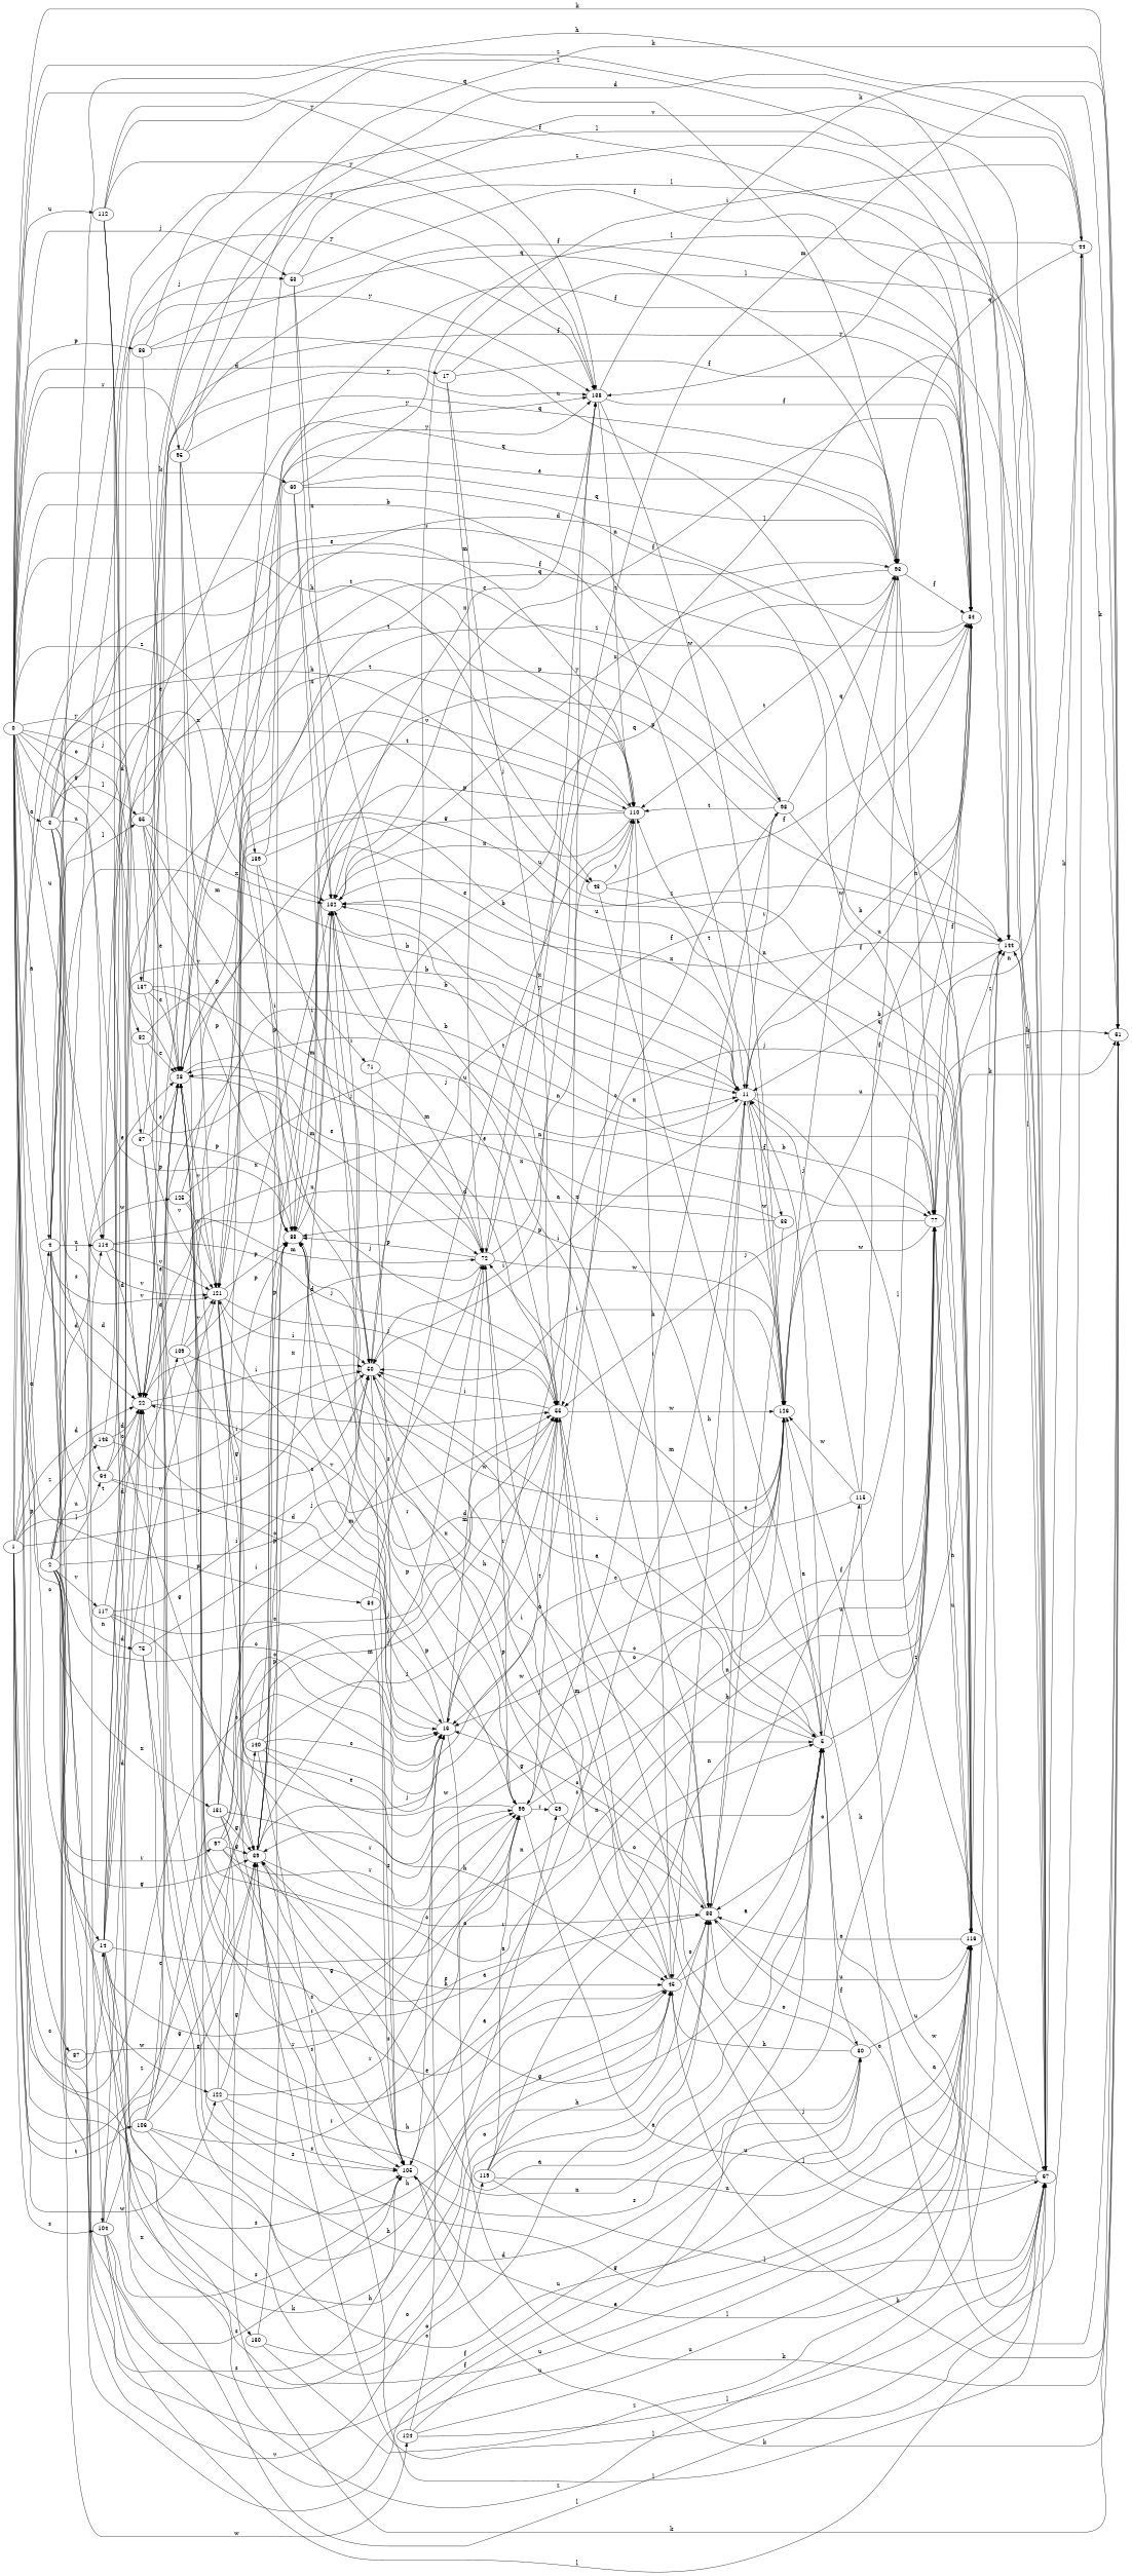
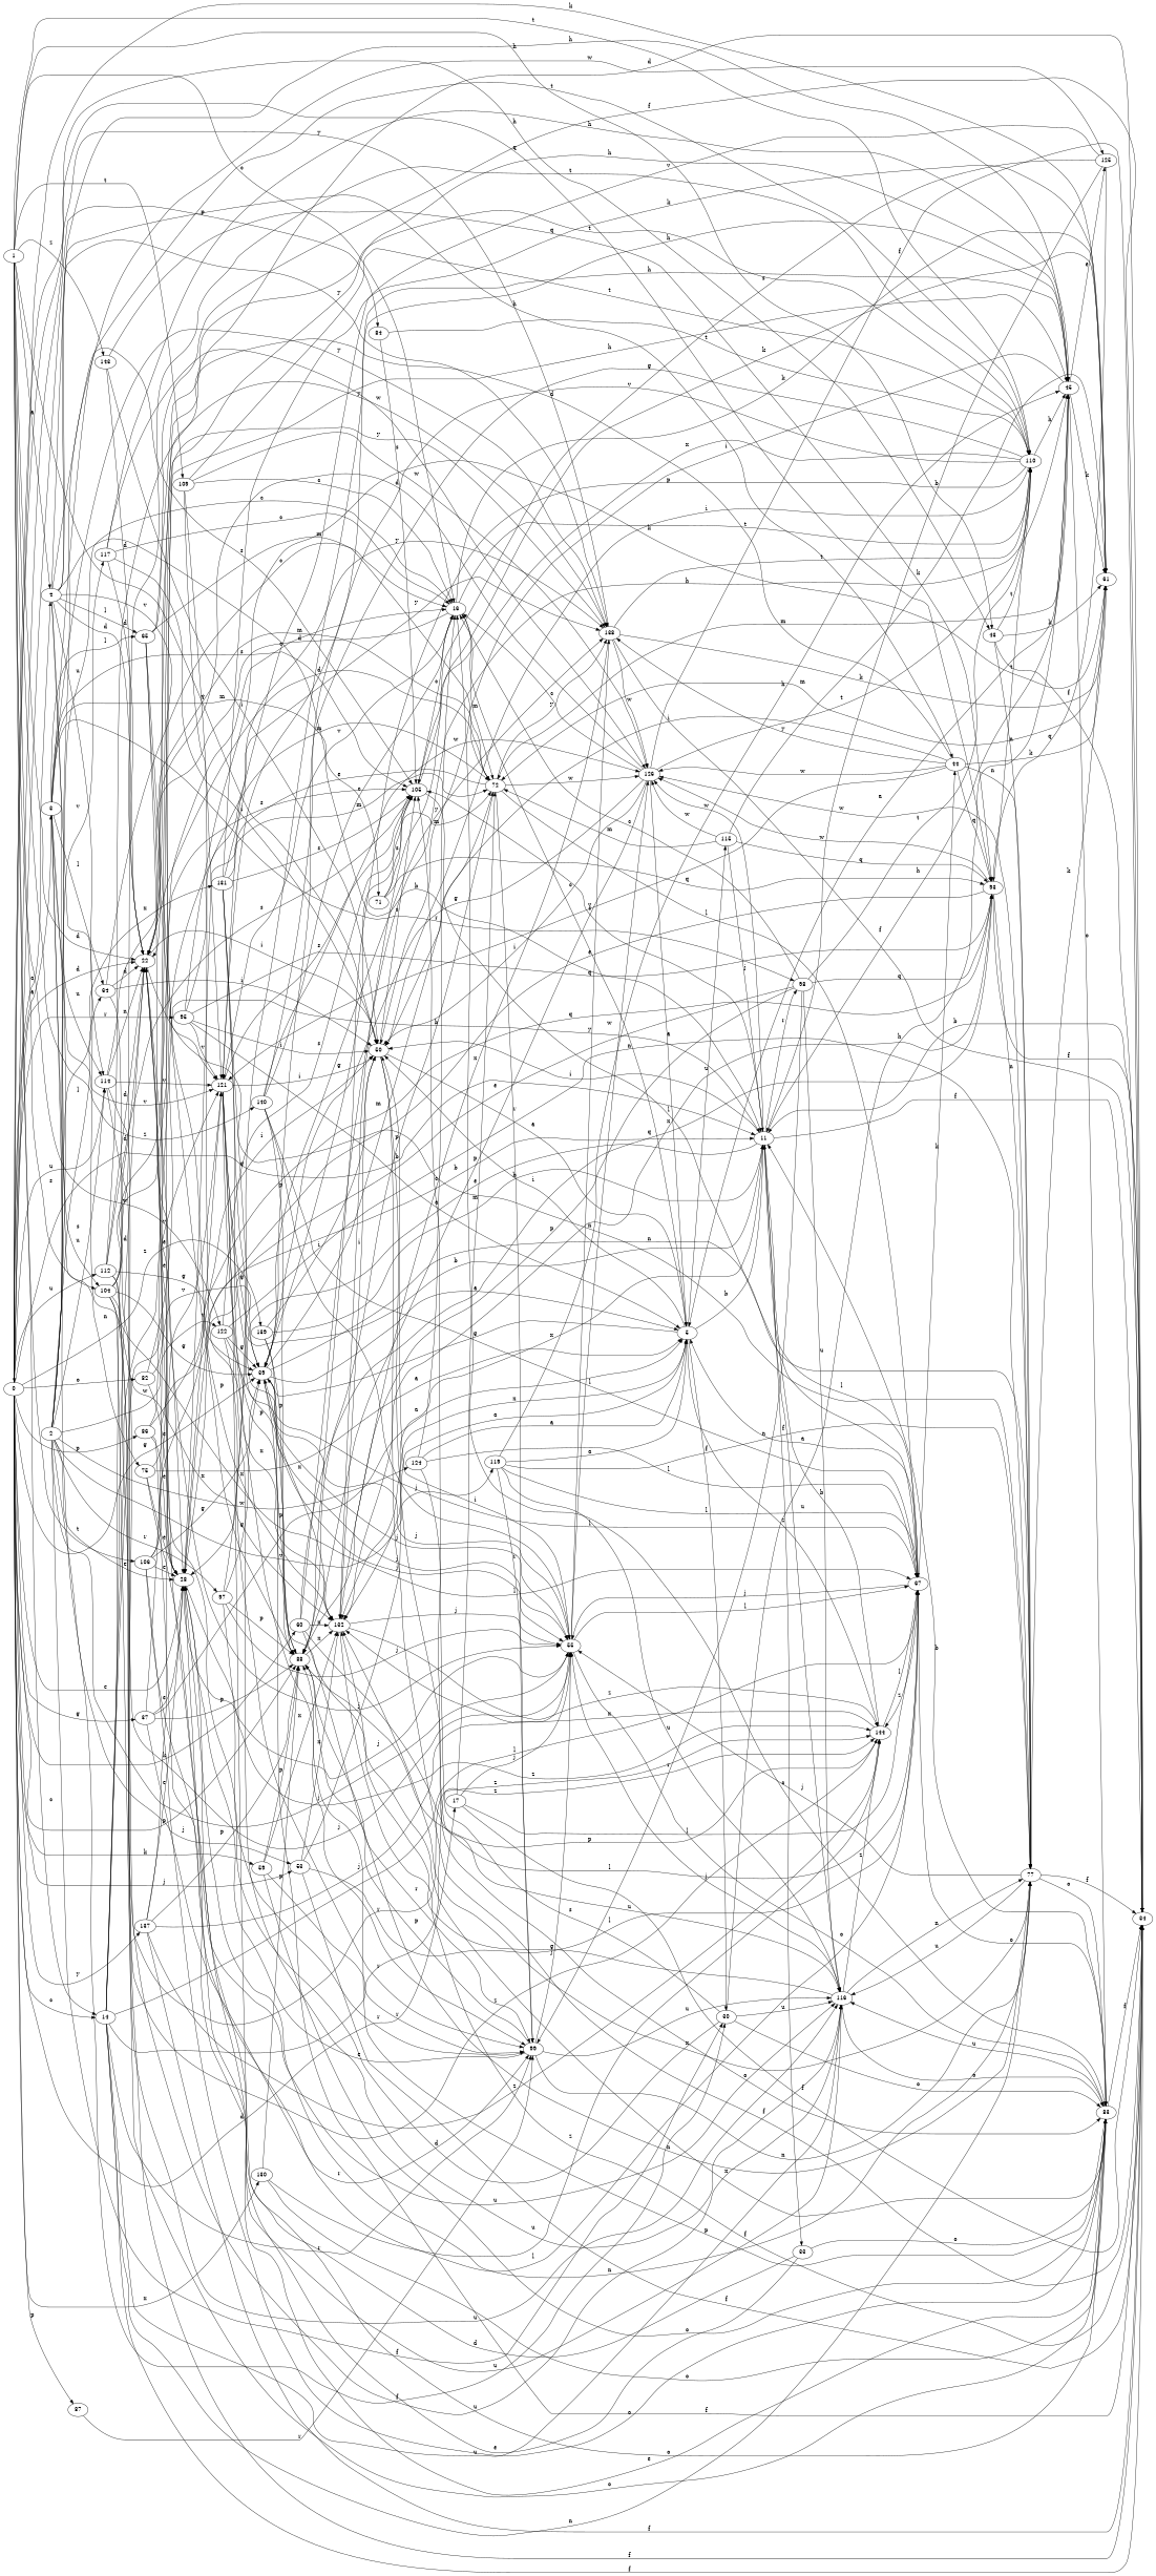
  strict digraph {
    rankdir=LR
    0
    3
    4
    11
    14
    17
    22
    28
    37
    39
    43
    53
    59
    60
    61
    82
    84
    86
    87
    88
    93
    95
    112
    114
    130
    137
    138
    139
    104
    110
    30
    64
    65
    71
    98
    105
    121
    44
    45
    75
    132
    50
    33
    34
    67
    116
    126
    144
    77
    99
    55
    72
    5
    83
    1
    16
    106
    109
    122
    140
    143
    2
    97
    117
    119
    124
    125
    131
    115
    0 -> 3 [label=a]
    0 -> 4 [label=a]
    0 -> 11 [label=b]
    0 -> 14 [label=c]
    0 -> 17 [label=d]
    0 -> 22 [label=d]
-   0 -> 28 [label=j]
+   0 -> 28 [label=e]
    0 -> 37 [label=g]
    0 -> 39 [label=g]
    0 -> 43 [label=h]
    0 -> 53 [label=j]
    0 -> 59 [label=k]
    0 -> 60 [label=k]
    0 -> 61 [label=k]
    0 -> 82 [label=o]
    0 -> 84 [label=p]
    0 -> 86 [label=p]
    0 -> 87 [label=p]
    0 -> 88 [label=p]
    0 -> 93 [label=q]
    0 -> 95 [label=r]
    0 -> 112 [label=u]
    0 -> 114 [label=u]
    0 -> 130 [label=x]
    0 -> 137 [label=y]
-   0 -> 138 [label=y]
+   138 -> 0 [label=y]
    0 -> 139 [label=z]
    3 -> 114 [label=u]
    3 -> 138 [label=y]
    3 -> 104 [label=s]
    3 -> 110 [label=t]
    3 -> 30 [label=f]
    3 -> 64 [label=l]
    3 -> 65 [label=l]
    3 -> 71 [label=m]
    3 -> 98 [label=r]
    3 -> 105 [label=s]
    3 -> 121 [label=v]
    4 -> 11 [label=b]
    4 -> 22 [label=d]
    4 -> 114 [label=u]
    4 -> 138 [label=y]
    4 -> 65 [label=l]
    4 -> 105 [label=s]
    4 -> 121 [label=v]
    4 -> 44 [label=h]
    4 -> 45 [label=h]
    4 -> 75 [label=n]
    4 -> 132 [label=x]
    11 -> 28 [label=e]
    11 -> 98 [label=r]
    11 -> 105 [label=s]
    11 -> 45 [label=h]
    11 -> 132 [label=x]
    11 -> 50 [label=i]
    11 -> 33 [label=f]
    11 -> 34 [label=f]
    11 -> 67 [label=l]
    11 -> 116 [label=u]
    11 -> 126 [label=w]
    14 -> 11 [label=b]
    14 -> 22 [label=d]
    14 -> 110 [label=t]
    14 -> 121 [label=v]
    14 -> 34 [label=f]
    14 -> 67 [label=l]
    14 -> 116 [label=u]
    14 -> 144 [label=z]
    14 -> 77 [label=n]
    14 -> 99 [label=r]
    17 -> 34 [label=f]
    17 -> 67 [label=l]
    17 -> 55 [label=j]
    17 -> 72 [label=m]
    22 -> 28 [label=e]
    22 -> 50 [label=i]
    22 -> 77 [label=n]
    22 -> 55 [label=j]
    28 -> 121 [label=v]
    28 -> 144 [label=z]
    28 -> 77 [label=n]
    28 -> 55 [label=j]
    37 -> 28 [label=e]
    37 -> 88 [label=p]
    37 -> 45 [label=h]
    37 -> 67 [label=l]
    37 -> 5 [label=a]
    39 -> 88 [label=p]
    39 -> 138 [label=y]
    39 -> 132 [label=x]
    39 -> 67 [label=l]
    39 -> 77 [label=n]
    39 -> 55 [label=j]
    39 -> 72 [label=m]
    39 -> 5 [label=a]
    43 -> 61 [label=k]
    43 -> 110 [label=t]
    43 -> 34 [label=f]
    43 -> 77 [label=n]
    53 -> 132 [label=x]
    53 -> 34 [label=f]
    53 -> 67 [label=l]
    53 -> 5 [label=a]
    59 -> 88 [label=p]
    59 -> 132 [label=x]
-   99 -> 59 [label=r]
+   59 -> 99 [label=r]
    59 -> 83 [label=o]
    60 -> 93 [label=q]
    60 -> 45 [label=h]
    60 -> 132 [label=x]
    60 -> 67 [label=l]
    60 -> 77 [label=n]
    61 -> 72 [label=m]
    82 -> 11 [label=b]
    82 -> 28 [label=e]
    82 -> 72 [label=m]
    84 -> 110 [label=t]
    84 -> 105 [label=s]
    86 -> 28 [label=e]
    86 -> 93 [label=q]
    86 -> 138 [label=y]
    86 -> 116 [label=u]
    87 -> 99 [label=r]
    88 -> 132 [label=x]
    88 -> 99 [label=r]
    93 -> 28 [label=e]
    93 -> 110 [label=t]
    93 -> 132 [label=x]
    93 -> 34 [label=f]
    93 -> 126 [label=w]
    93 -> 77 [label=n]
    95 -> 61 [label=k]
    95 -> 93 [label=q]
    95 -> 138 [label=y]
    95 -> 121 [label=v]
    95 -> 50 [label=i]
    95 -> 5 [label=a]
    112 -> 22 [label=d]
    112 -> 39 [label=g]
    112 -> 138 [label=y]
    112 -> 105 [label=s]
    112 -> 34 [label=f]
    112 -> 144 [label=z]
-   114 -> 22 [label=d]
+   114 -> 22 [label=n]
    114 -> 121 [label=v]
    114 -> 144 [label=z]
    114 -> 55 [label=j]
    114 -> 72 [label=m]
    130 -> 88 [label=p]
    130 -> 144 [label=z]
    130 -> 83 [label=o]
    137 -> 28 [label=e]
    137 -> 88 [label=p]
    137 -> 121 [label=v]
    137 -> 34 [label=f]
    137 -> 144 [label=z]
    137 -> 55 [label=j]
    138 -> 61 [label=k]
    138 -> 110 [label=t]
    138 -> 132 [label=x]
    138 -> 34 [label=f]
    138 -> 126 [label=w]
    139 -> 11 [label=b]
    139 -> 88 [label=p]
    139 -> 50 [label=i]
    139 -> 34 [label=f]
    104 -> 22 [label=d]
    104 -> 39 [label=g]
    104 -> 105 [label=s]
    104 -> 67 [label=l]
    104 -> 116 [label=u]
    104 -> 83 [label=o]
    104 -> 16 [label=c]
    110 -> 39 [label=g]
    110 -> 88 [label=p]
    110 -> 121 [label=v]
    110 -> 45 [label=h]
    110 -> 132 [label=x]
    110 -> 50 [label=i]
    30 -> 22 [label=d]
    30 -> 105 [label=s]
    30 -> 45 [label=h]
    30 -> 116 [label=u]
    30 -> 83 [label=o]
-   64 -> 22 [label=c]
+   64 -> 22 [label=d]
    64 -> 50 [label=i]
    64 -> 116 [label=u]
    64 -> 16 [label=c]
    65 -> 28 [label=e]
    65 -> 88 [label=p]
    65 -> 110 [label=t]
    65 -> 132 [label=x]
    65 -> 34 [label=f]
    65 -> 72 [label=m]
    71 -> 93 [label=q]
    71 -> 105 [label=s]
    71 -> 72 [label=m]
    98 -> 28 [label=e]
    98 -> 88 [label=p]
    98 -> 93 [label=q]
    98 -> 110 [label=t]
    98 -> 116 [label=u]
    98 -> 99 [label=r]
    98 -> 16 [label=c]
    105 -> 39 [label=g]
    105 -> 61 [label=k]
    105 -> 67 [label=l]
    105 -> 16 [label=c]
    121 -> 39 [label=g]
    121 -> 88 [label=p]
    121 -> 105 [label=s]
    121 -> 50 [label=i]
-   116 -> 121 [label=u]
+   121 -> 116 [label=u]
    121 -> 55 [label=j]
    121 -> 83 [label=o]
    44 -> 22 [label=d]
    44 -> 61 [label=k]
    44 -> 93 [label=q]
    44 -> 138 [label=y]
    44 -> 121 [label=v]
    44 -> 50 [label=i]
    44 -> 126 [label=w]
    44 -> 77 [label=n]
-   45 -> 28 [label=e]
+   45 -> 125 [label=e]
    45 -> 61 [label=k]
    45 -> 50 [label=i]
    45 -> 72 [label=m]
    45 -> 5 [label=a]
    45 -> 83 [label=o]
    75 -> 28 [label=e]
    75 -> 50 [label=i]
    75 -> 116 [label=u]
    75 -> 5 [label=a]
    132 -> 50 [label=i]
    132 -> 34 [label=f]
    132 -> 144 [label=z]
    132 -> 55 [label=j]
    50 -> 105 [label=s]
    50 -> 34 [label=f]
    50 -> 5 [label=a]
    50 -> 83 [label=o]
    33 -> 22 [label=d]
    33 -> 28 [label=e]
    33 -> 83 [label=o]
    34 -> 11 [label=b]
    34 -> 22 [label=d]
    67 -> 44 [label=k]
    67 -> 144 [label=z]
    67 -> 55 [label=j]
    67 -> 5 [label=a]
    67 -> 83 [label=o]
    116 -> 39 [label=g]
    116 -> 144 [label=z]
    116 -> 77 [label=n]
    116 -> 55 [label=j]
    116 -> 83 [label=o]
    126 -> 22 [label=d]
    126 -> 39 [label=g]
    126 -> 88 [label=p]
    126 -> 110 [label=t]
    126 -> 50 [label=i]
    126 -> 34 [label=f]
    126 -> 5 [label=a]
    126 -> 16 [label=c]
    144 -> 11 [label=b]
    144 -> 88 [label=p]
    144 -> 132 [label=x]
    144 -> 67 [label=l]
    77 -> 61 [label=k]
    77 -> 132 [label=x]
    77 -> 34 [label=f]
    77 -> 116 [label=u]
    77 -> 126 [label=w]
    77 -> 55 [label=j]
    77 -> 83 [label=o]
    99 -> 28 [label=e]
    99 -> 88 [label=p]
    99 -> 116 [label=u]
    99 -> 77 [label=n]
    99 -> 55 [label=j]
    55 -> 138 [label=y]
    55 -> 50 [label=i]
    55 -> 67 [label=l]
    55 -> 126 [label=w]
    55 -> 83 [label=o]
    72 -> 22 [label=d]
    72 -> 28 [label=e]
    72 -> 88 [label=p]
    72 -> 138 [label=y]
    72 -> 67 [label=l]
    72 -> 126 [label=w]
    72 -> 99 [label=r]
    5 -> 11 [label=b]
    5 -> 39 [label=g]
    5 -> 30 [label=f]
    5 -> 132 [label=x]
    5 -> 50 [label=i]
    5 -> 144 [label=z]
    5 -> 16 [label=c]
    5 -> 115 [label=u]
    83 -> 11 [label=b]
    83 -> 28 [label=e]
    83 -> 88 [label=p]
    83 -> 132 [label=x]
    83 -> 34 [label=f]
    83 -> 116 [label=u]
    83 -> 16 [label=c]
    1 -> 4 [label=a]
    1 -> 14 [label=c]
    1 -> 22 [label=d]
    1 -> 43 [label=h]
    1 -> 104 [label=s]
-   1 -> 110 [label=e]
+   1 -> 110 [label=t]
    1 -> 50 [label=i]
    1 -> 16 [label=c]
    1 -> 106 [label=t]
    1 -> 109 [label=t]
    1 -> 122 [label=w]
    1 -> 140 [label=z]
    1 -> 143 [label=z]
    16 -> 22 [label=d]
    16 -> 61 [label=k]
    16 -> 110 [label=t]
    16 -> 121 [label=v]
    16 -> 72 [label=m]
    106 -> 11 [label=b]
    106 -> 28 [label=e]
    106 -> 39 [label=g]
    106 -> 45 [label=h]
    106 -> 99 [label=r]
    106 -> 83 [label=o]
    109 -> 110 [label=t]
    109 -> 121 [label=v]
    109 -> 132 [label=x]
    109 -> 126 [label=w]
    109 -> 16 [label=c]
    122 -> 39 [label=g]
    122 -> 105 [label=s]
    122 -> 77 [label=n]
    122 -> 99 [label=r]
    122 -> 55 [label=j]
    140 -> 88 [label=p]
    140 -> 45 [label=h]
    140 -> 67 [label=l]
    140 -> 126 [label=w]
    140 -> 55 [label=j]
    140 -> 16 [label=c]
    143 -> 22 [label=d]
    143 -> 93 [label=q]
    143 -> 50 [label=i]
    2 -> 28 [label=e]
    2 -> 53 [label=j]
    2 -> 114 [label=u]
    2 -> 30 [label=f]
    2 -> 64 [label=l]
    2 -> 55 [label=j]
    2 -> 16 [label=c]
    2 -> 122 [label=w]
    2 -> 97 [label=r]
    2 -> 117 [label=v]
    2 -> 119 [label=v]
    2 -> 124 [label=w]
    2 -> 125 [label=w]
    2 -> 131 [label=x]
    97 -> 39 [label=g]
    97 -> 88 [label=p]
    97 -> 45 [label=h]
    97 -> 99 [label=r]
    97 -> 55 [label=j]
    117 -> 22 [label=d]
    117 -> 45 [label=h]
    117 -> 50 [label=i]
    117 -> 126 [label=w]
    117 -> 16 [label=c]
    119 -> 45 [label=h]
    119 -> 67 [label=l]
    119 -> 116 [label=u]
    119 -> 77 [label=n]
    119 -> 99 [label=r]
    119 -> 5 [label=a]
    124 -> 67 [label=l]
    124 -> 116 [label=u]
    124 -> 5 [label=a]
    124 -> 16 [label=c]
-   125 -> 11 [label=u]
+   125 -> 11 [label=b]
    125 -> 93 [label=q]
    125 -> 105 [label=s]
    125 -> 121 [label=v]
    131 -> 39 [label=g]
    131 -> 61 [label=k]
    131 -> 138 [label=y]
    131 -> 105 [label=s]
    131 -> 99 [label=r]
    131 -> 55 [label=j]
    131 -> 72 [label=m]
    115 -> 11 [label=j]
    115 -> 61 [label=k]
    115 -> 93 [label=q]
    115 -> 126 [label=w]
    115 -> 72 [label=m]
  }
